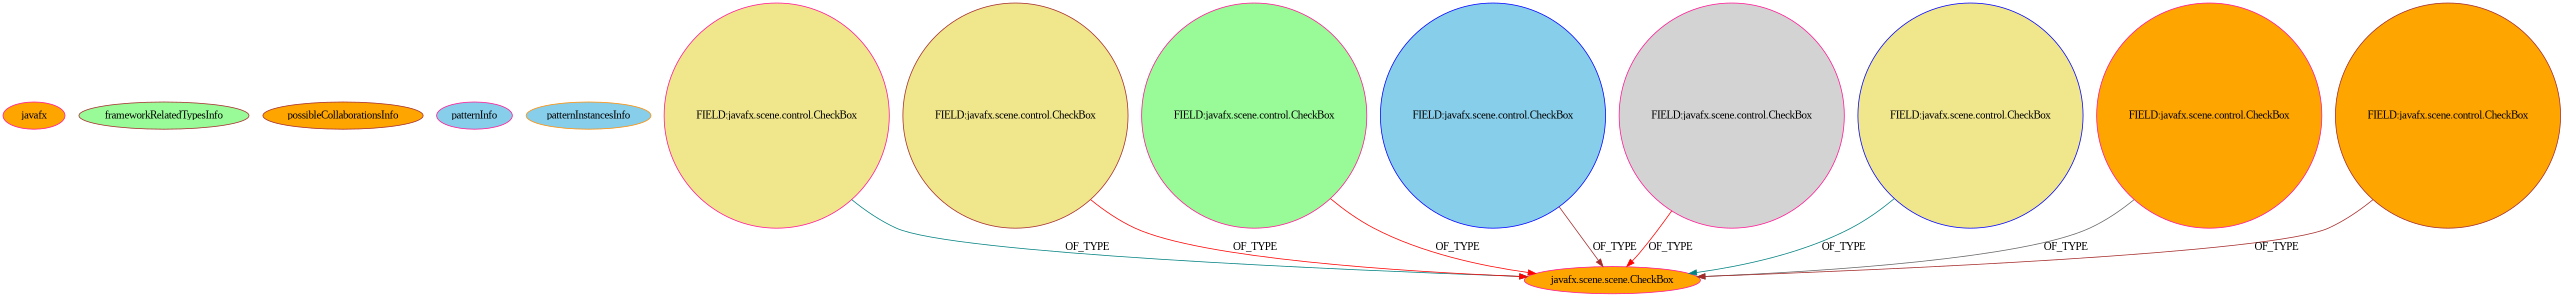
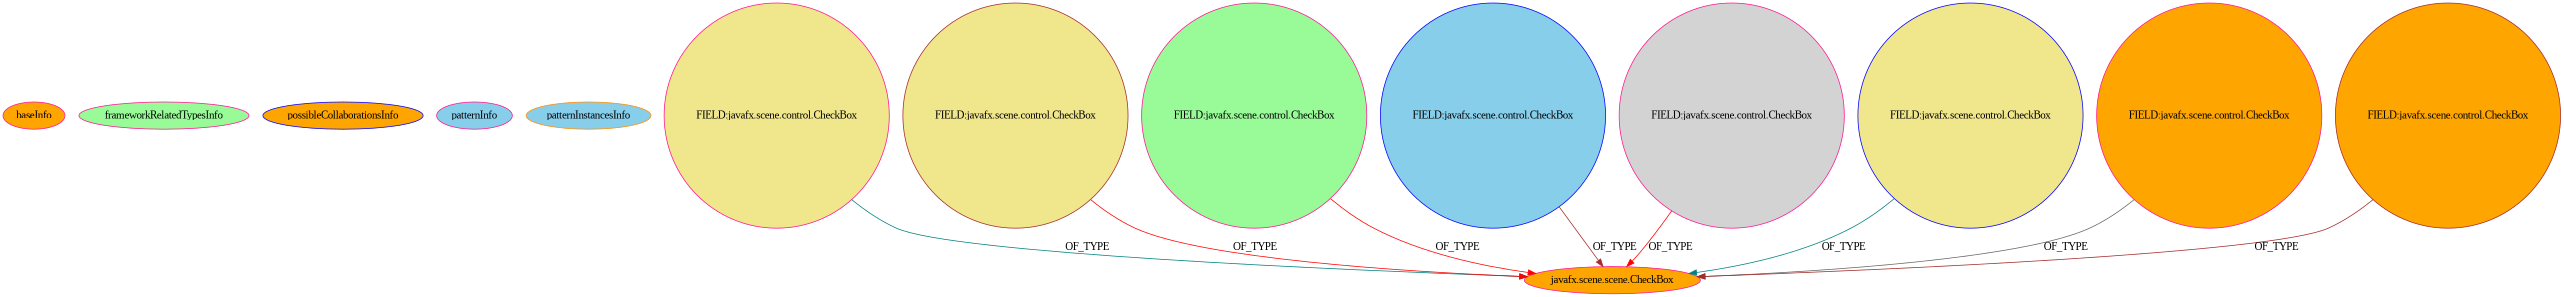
  digraph {
    fontname="Liberation Serif"
    node [color=deeppink fillcolor=orange fontname="Liberation Serif" style=filled isFrameworkType=false vertexType=FIELD_DECLARATION shape=circle]
    edge [color=red fontname="Liberation Serif"]
-   baseInfo [category=pattern graphId=1026 isAnonymous=false possibleRelation=false label=javafx isFrameworkType="" vertexType="" shape=""]
-   frameworkRelatedTypesInfo [color=brown fillcolor=palegreen isFrameworkType="" vertexType="" shape=""]
-   possibleCollaborationsInfo [color=brown isFrameworkType="" vertexType="" shape=""]
+   baseInfo [category=pattern graphId=1026 isAnonymous=false possibleRelation=false isFrameworkType="" vertexType="" shape=""]
+   frameworkRelatedTypesInfo [fillcolor=palegreen isFrameworkType="" vertexType="" shape=""]
+   possibleCollaborationsInfo [color=blue isFrameworkType="" vertexType="" shape=""]
    patternInfo [fillcolor=skyblue frequency=2.0 patternRootClient=null isFrameworkType="" vertexType="" shape=""]
    patternInstancesInfo [0="josesoler7-agendavital~/josesoler7-agendavital/agendavital-master/src/agendavital/vista/FXMLNuevasNoticiasController.java~FXMLNuevasNoticiasController~3371" 1="tarunbod-SummonCommandCreator~/tarunbod-SummonCommandCreator/SummonCommandCreator-master/src/me/FirstWorldAnarchy/scc/application/FXMLDocumentController.java~FXMLDocumentController~4474" color=darkorange fillcolor=skyblue isFrameworkType="" vertexType="" shape=""]
    n6 [label="javafx.scene.scene.CheckBox" vertexType=FRAMEWORK_CLASS_TYPE shape=""]
    n7 [fillcolor=khaki label="FIELD:javafx.scene.control.CheckBox"]
    n8 [color=brown fillcolor=khaki label="FIELD:javafx.scene.control.CheckBox"]
    n9 [fillcolor=palegreen label="FIELD:javafx.scene.control.CheckBox"]
    n10 [color=blue fillcolor=skyblue label="FIELD:javafx.scene.control.CheckBox"]
    n11 [fillcolor=lightgrey label="FIELD:javafx.scene.control.CheckBox"]
    n12 [color=blue fillcolor=khaki label="FIELD:javafx.scene.control.CheckBox"]
    n13 [label="FIELD:javafx.scene.control.CheckBox"]
    n14 [color=brown label="FIELD:javafx.scene.control.CheckBox"]
    n7 -> n6 [color=teal label=OF_TYPE]
    n8 -> n6 [label=OF_TYPE]
    n9 -> n6 [label=OF_TYPE]
    n10 -> n6 [color=brown label=OF_TYPE]
    n11 -> n6 [label=OF_TYPE]
    n12 -> n6 [color=teal label=OF_TYPE]
    n13 -> n6 [color=gray40 label=OF_TYPE]
    n14 -> n6 [color=brown label=OF_TYPE]
  }
